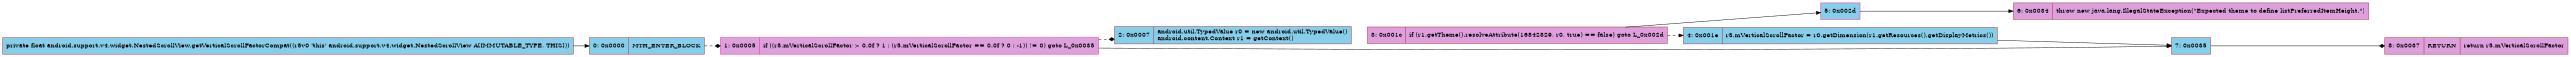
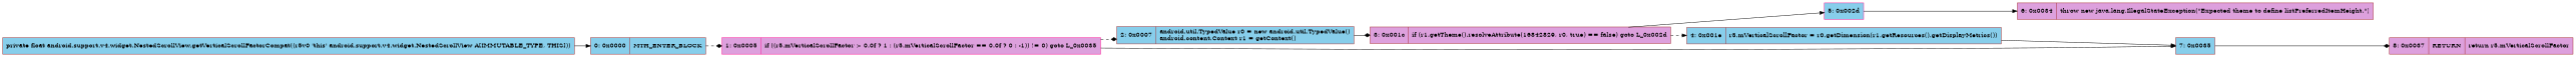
  digraph {
    rankdir=LR
    node [color=brown fillcolor=skyblue shape=record style=filled]
    edge [arrowhead=normal]
    n1 [label="{0\:\ 0x0000|MTH_ENTER_BLOCK\l}"]
    n2 [color=deeppink fillcolor=plum label="{1\:\ 0x0005|if ((r5.mVerticalScrollFactor \> 0.0f ? 1 : (r5.mVerticalScrollFactor == 0.0f ? 0 : \-1)) != 0) goto L_0x0035\l}"]
    n3 [label="{2\:\ 0x0007|android.util.TypedValue r0 = new android.util.TypedValue()\landroid.content.Context r1 = getContext()\l}"]
    n4 [label="{7\:\ 0x0035}"]
    n5 [fillcolor=plum label="{3\:\ 0x001c|if (r1.getTheme().resolveAttribute(16842829, r0, true) == false) goto L_0x002d\l}"]
    n6 [fillcolor=plum label="{8\:\ 0x0037|RETURN\l|return r5.mVerticalScrollFactor\l}"]
    n7 [label="{4\:\ 0x001e|r5.mVerticalScrollFactor = r0.getDimension(r1.getResources().getDisplayMetrics())\l}"]
    n8 [color=deeppink label="{5\:\ 0x002d}"]
    n9 [fillcolor=plum label="{6\:\ 0x0034|throw new java.lang.IllegalStateException(\"Expected theme to define listPreferredItemHeight.\")\l}"]
    n10 [label="{private float android.support.v4.widget.NestedScrollView.getVerticalScrollFactorCompat((r5v0 'this' android.support.v4.widget.NestedScrollView A[IMMUTABLE_TYPE, THIS])) }"]
    n1 -> n2 [arrowhead=diamond style=dashed]
    n2 -> n3 [arrowhead=diamond style=dashed]
    n2 -> n4
+   n3 -> n5 [arrowhead=diamond]
    n4 -> n6 [arrowhead=diamond]
    n5 -> n7 [style=dashed]
    n5 -> n8
    n7 -> n4
    n8 -> n9
    n10 -> n1
  }
